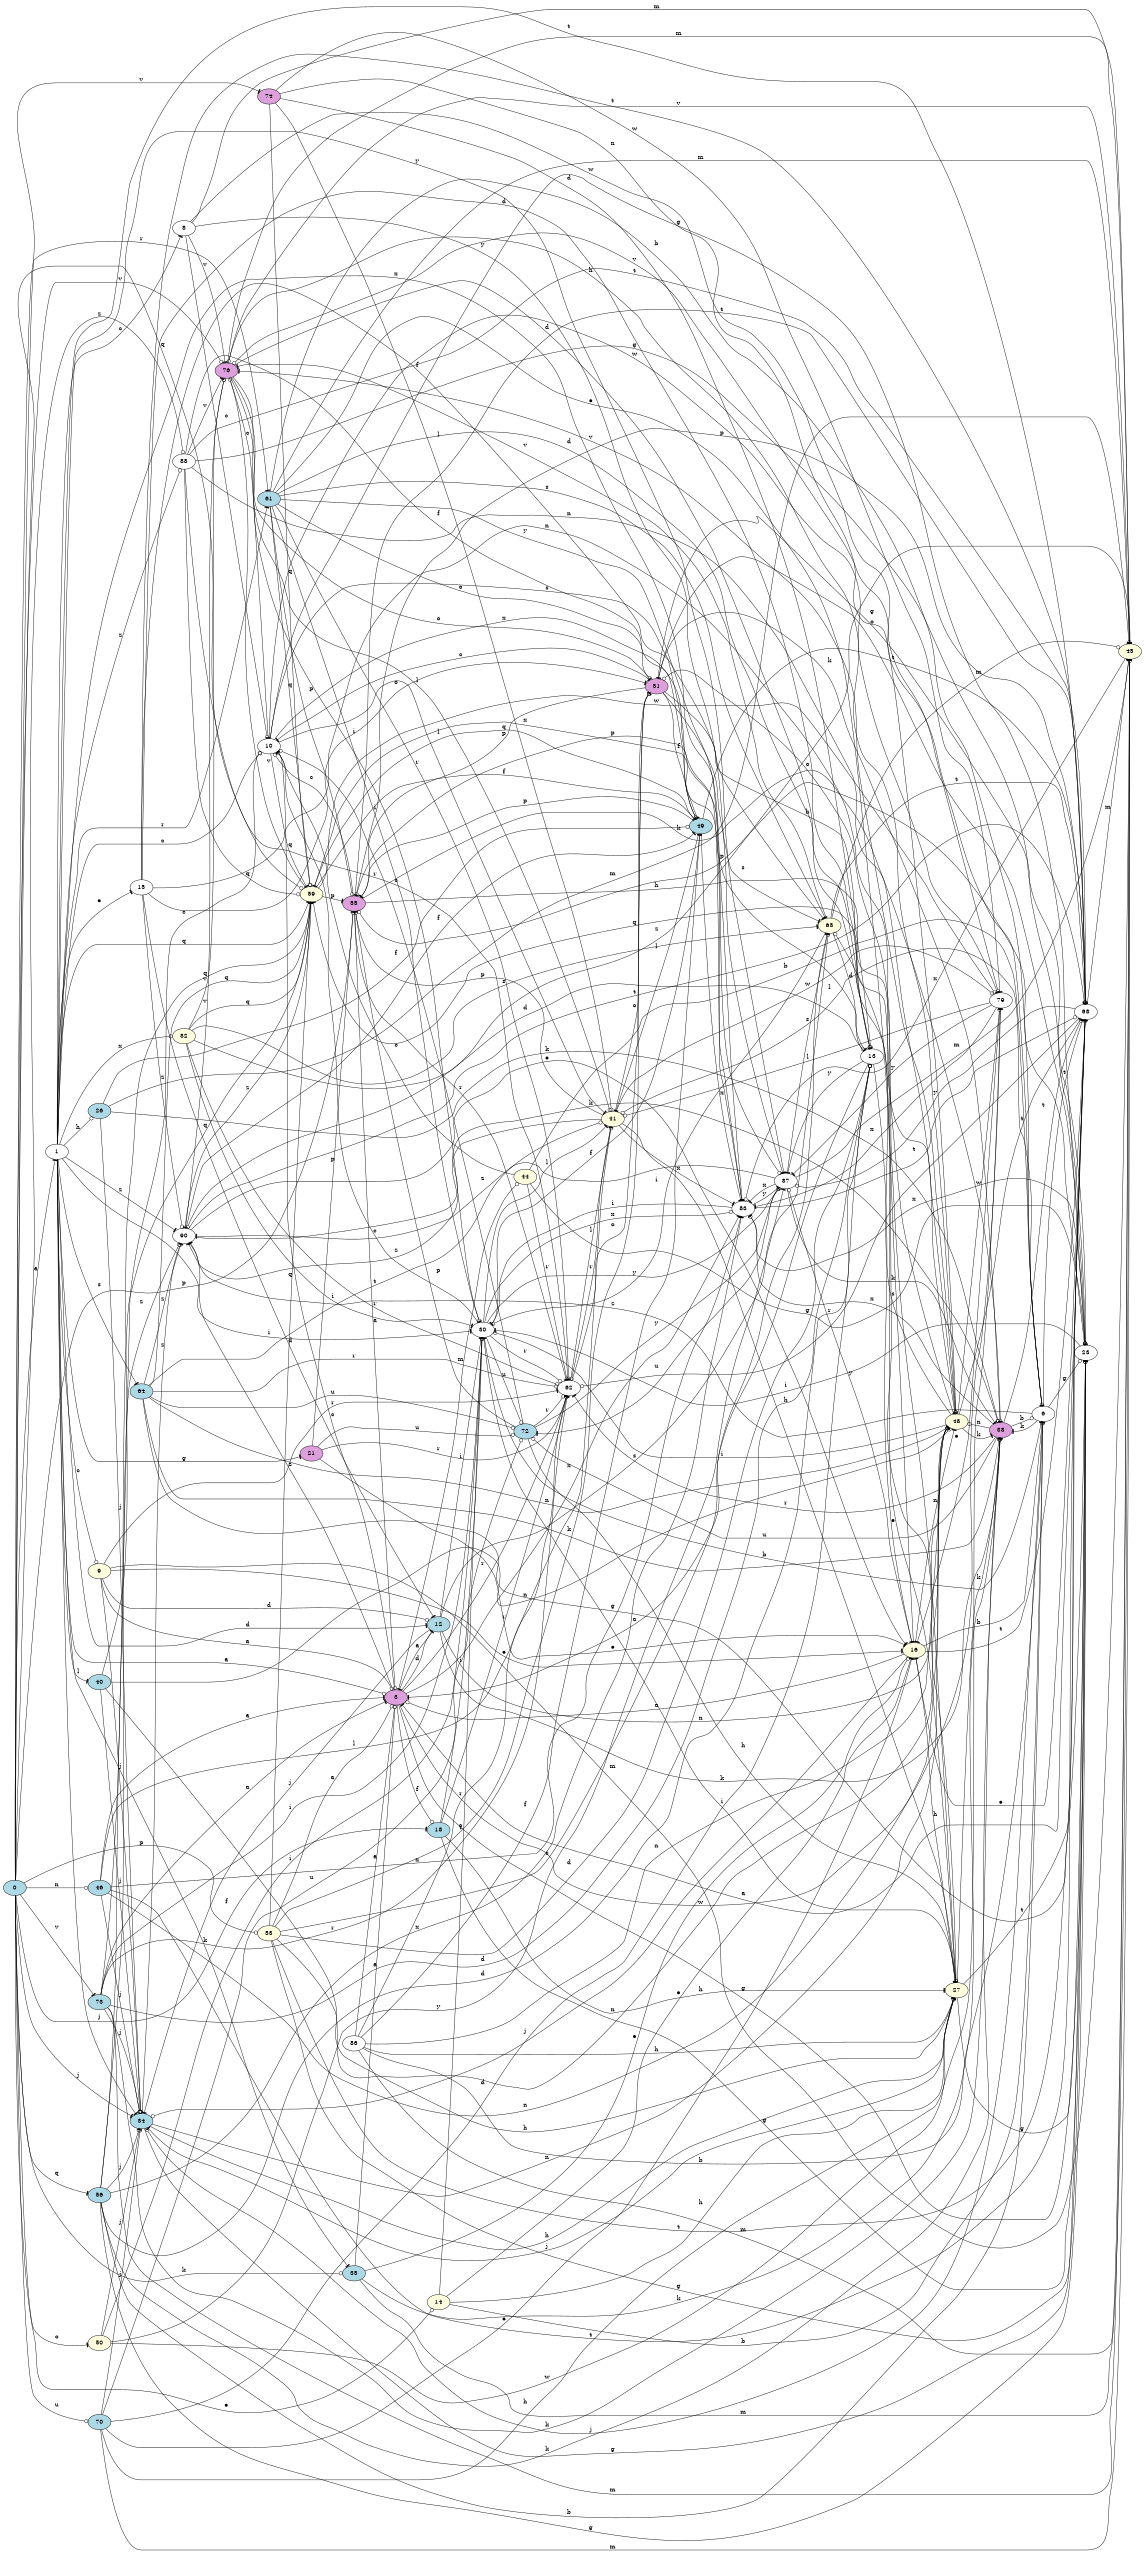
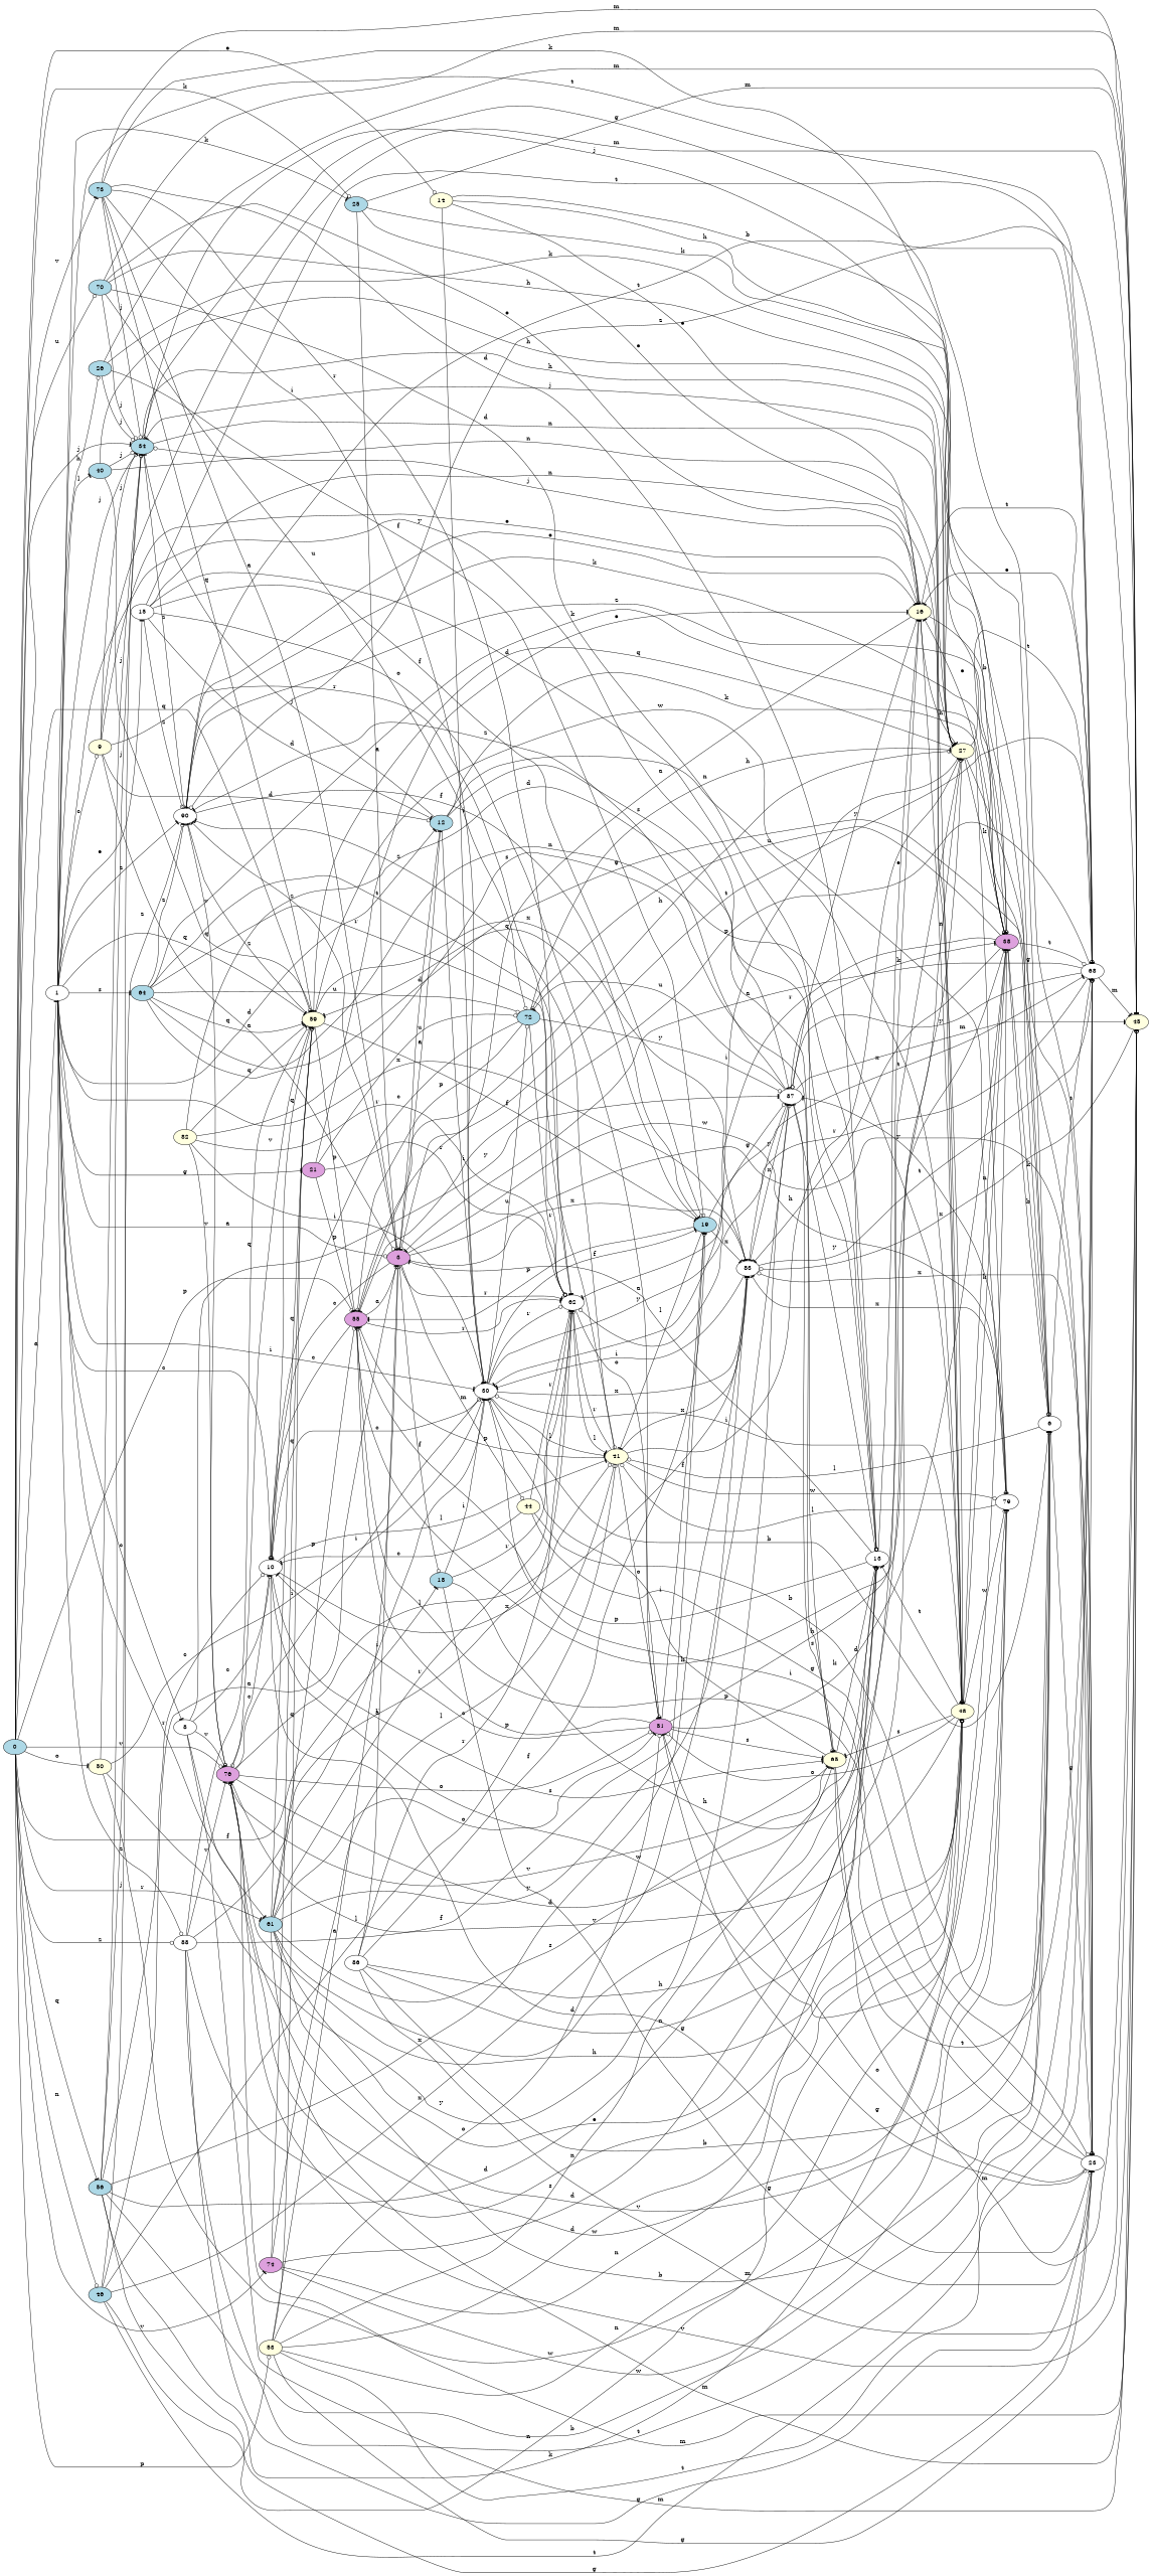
  strict digraph {
    rankdir=LR
    node [fillcolor=white style=filled]
    edge [arrowhead=tee]
    0 [fillcolor=lightblue]
    1
    14 [fillcolor=lightyellow]
    18 [fillcolor=lightblue]
    34 [fillcolor=lightblue]
-   35 [fillcolor=lightblue]
+   35 [fillcolor=lightblue label=25]
    46 [fillcolor=lightblue]
    50 [fillcolor=lightyellow]
    53 [fillcolor=lightyellow]
    55 [fillcolor=plum]
    56 [fillcolor=lightblue]
    59 [fillcolor=lightyellow]
    61 [fillcolor=lightblue]
    70 [fillcolor=lightblue]
    73 [fillcolor=lightblue]
    74 [fillcolor=plum]
    76 [fillcolor=plum]
    88
    3 [fillcolor=plum]
    8
    9 [fillcolor=lightyellow]
    10
    12 [fillcolor=lightblue]
    15
    21 [fillcolor=plum]
    26 [fillcolor=lightblue]
    30
    40 [fillcolor=lightblue]
    64 [fillcolor=lightblue]
    68
    82 [fillcolor=lightyellow]
    83
    87
    90
    6
    16 [fillcolor=lightyellow]
    27 [fillcolor=lightyellow]
    23
    62
    48 [fillcolor=lightyellow]
    38 [fillcolor=plum]
    45 [fillcolor=lightyellow]
    41 [fillcolor=lightyellow]
    79
    65 [fillcolor=lightyellow]
    13
    51 [fillcolor=plum]
-   19 [fillcolor=lightblue label=49]
+   19 [fillcolor=lightblue]
    72 [fillcolor=lightblue]
    86
    44 [fillcolor=lightyellow]
    0 -> 1 [label=a]
    0 -> 14 [arrowhead=odot label=e]
    0 -> 18 [label=f]
    0 -> 34 [label=j]
    0 -> 35 [arrowhead=odot label=k]
    0 -> 46 [arrowhead=odot label=n]
    0 -> 50 [label=o]
    0 -> 53 [arrowhead=odot label=p]
    0 -> 55 [arrowhead=odot label=p]
    0 -> 56 [label=q]
    0 -> 59 [arrowhead=odot label=q]
    0 -> 61 [label=r]
    0 -> 70 [arrowhead=odot label=u]
    0 -> 73 [label=v]
    0 -> 74 [label=v]
    0 -> 76 [arrowhead=odot label=v]
    0 -> 88 [arrowhead=odot label=z]
    1 -> 34 [label=j]
    1 -> 35 [label=k]
    1 -> 59 [label=q]
    1 -> 61 [label=r]
    1 -> 88 [arrowhead=odot label=z]
    1 -> 3 [arrowhead=odot label=a]
    1 -> 8 [label=c]
    1 -> 9 [arrowhead=odot label=c]
    1 -> 10 [arrowhead=odot label=c]
    1 -> 12 [label=d]
    1 -> 15 [label=e]
    1 -> 21 [label=g]
    1 -> 26 [arrowhead=odot label=h]
    1 -> 30 [label=i]
    1 -> 40 [label=l]
    1 -> 64 [label=s]
    1 -> 68 [label=t]
-   1 -> 82 [arrowhead=odot label=x]
    1 -> 83 [label=x]
    1 -> 87 [label=y]
    1 -> 90 [label=z]
    14 -> 30 [arrowhead=odot label=i]
    14 -> 6 [arrowhead=odot label=b]
    14 -> 16 [label=e]
    14 -> 27 [label=h]
    18 -> 30 [label=i]
    18 -> 27 [label=h]
    18 -> 23 [label=g]
    18 -> 62 [label=r]
    34 -> 90 [arrowhead=odot label=z]
    34 -> 27 [arrowhead=odot label=h]
    34 -> 23 [arrowhead=odot label=g]
    34 -> 48 [arrowhead=odot label=n]
    35 -> 3 [arrowhead=odot label=a]
    35 -> 16 [arrowhead=odot label=e]
    35 -> 38 [label=k]
    35 -> 45 [label=m]
    46 -> 34 [arrowhead=odot label=j]
    46 -> 3 [label=a]
    46 -> 68 [label=t]
    46 -> 83 [label=x]
    46 -> 48 [label=n]
    46 -> 41 [arrowhead=odot label=l]
    50 -> 34 [label=j]
    50 -> 30 [arrowhead=odot label=i]
    50 -> 87 [label=y]
    50 -> 79 [label=w]
    53 -> 59 [label=q]
    53 -> 3 [arrowhead=odot label=a]
    53 -> 68 [arrowhead=odot label=t]
    53 -> 23 [label=g]
    53 -> 48 [arrowhead=odot label=n]
    53 -> 65 [label=s]
    53 -> 13 [arrowhead=odot label=d]
    53 -> 51 [arrowhead=odot label=o]
    55 -> 3 [arrowhead=odot label=a]
    55 -> 10 [arrowhead=odot label=c]
    55 -> 68 [label=t]
    55 -> 27 [arrowhead=odot label=h]
    55 -> 62 [label=r]
    55 -> 38 [label=k]
    56 -> 34 [arrowhead=odot label=j]
    56 -> 10 [arrowhead=odot label=c]
    56 -> 83 [label=x]
    56 -> 90 [arrowhead=odot label=z]
    56 -> 6 [label=b]
    56 -> 23 [label=g]
    56 -> 38 [arrowhead=odot label=k]
    56 -> 13 [arrowhead=odot label=d]
    59 -> 55 [label=p]
    59 -> 76 [arrowhead=odot label=v]
    59 -> 83 [label=x]
    59 -> 90 [label=z]
    59 -> 79 [arrowhead=odot label=w]
    59 -> 19 [label=f]
    61 -> 55 [arrowhead=odot label=p]
    61 -> 59 [arrowhead=odot label=q]
    61 -> 30 [label=i]
    61 -> 87 [arrowhead=odot label=y]
    61 -> 6 [label=b]
    61 -> 16 [label=e]
    61 -> 62 [arrowhead=odot label=r]
    61 -> 45 [arrowhead=odot label=m]
    61 -> 65 [label=s]
    61 -> 13 [label=d]
    61 -> 51 [label=o]
    70 -> 34 [arrowhead=odot label=j]
    70 -> 16 [label=e]
    70 -> 27 [label=h]
    70 -> 45 [label=m]
    70 -> 13 [arrowhead=odot label=d]
    70 -> 72 [arrowhead=odot label=u]
    73 -> 34 [arrowhead=odot label=j]
    73 -> 59 [label=q]
    73 -> 3 [label=a]
    73 -> 30 [label=i]
    73 -> 62 [label=r]
    73 -> 38 [arrowhead=odot label=k]
    73 -> 45 [label=m]
    73 -> 13 [arrowhead=odot label=d]
    74 -> 59 [arrowhead=odot label=q]
    74 -> 48 [arrowhead=odot label=n]
    74 -> 41 [arrowhead=odot label=l]
    74 -> 79 [label=w]
    74 -> 13 [arrowhead=odot label=d]
    76 -> 10 [label=c]
    76 -> 30 [arrowhead=odot label=i]
    76 -> 48 [arrowhead=odot label=h]
    76 -> 45 [label=m]
    76 -> 41 [arrowhead=odot label=l]
    76 -> 13 [arrowhead=odot label=d]
    76 -> 51 [arrowhead=odot label=o]
    88 -> 59 [arrowhead=odot label=q]
    88 -> 76 [label=v]
    88 -> 68 [arrowhead=odot label=t]
    88 -> 23 [label=g]
    88 -> 62 [label=r]
    88 -> 48 [arrowhead=odot label=n]
    88 -> 19 [arrowhead=odot label=f]
    3 -> 18 [arrowhead=odot label=f]
    3 -> 10 [label=c]
    3 -> 12 [label=d]
    3 -> 83 [label=x]
    3 -> 90 [label=z]
    3 -> 23 [label=g]
    3 -> 62 [label=r]
    3 -> 79 [label=w]
    3 -> 44 [arrowhead=odot label=m]
    8 -> 76 [label=v]
    8 -> 10 [arrowhead=odot label=c]
    8 -> 87 [label=y]
    8 -> 45 [label=m]
    8 -> 79 [arrowhead=odot label=w]
    9 -> 34 [arrowhead=odot label=j]
    9 -> 3 [arrowhead=odot label=a]
    9 -> 12 [arrowhead=odot label=d]
    9 -> 16 [label=e]
    9 -> 62 [label=r]
    9 -> 45 [label=m]
    10 -> 59 [label=q]
    10 -> 83 [label=x]
    10 -> 23 [arrowhead=odot label=g]
    10 -> 41 [label=l]
    10 -> 79 [label=w]
    10 -> 65 [label=s]
    12 -> 34 [label=j]
    12 -> 3 [label=a]
    12 -> 30 [label=i]
    12 -> 48 [label=n]
    12 -> 38 [label=k]
    12 -> 65 [arrowhead=odot label=s]
    15 -> 12 [label=d]
    15 -> 68 [arrowhead=odot label=t]
    15 -> 90 [arrowhead=odot label=z]
    15 -> 48 [label=n]
    15 -> 13 [arrowhead=odot label=d]
    15 -> 51 [label=o]
    15 -> 19 [arrowhead=odot label=f]
    21 -> 55 [label=p]
    21 -> 16 [label=e]
    21 -> 62 [arrowhead=odot label=r]
    21 -> 72 [arrowhead=odot label=u]
    26 -> 34 [arrowhead=odot label=j]
    26 -> 38 [arrowhead=odot label=k]
    26 -> 45 [label=m]
    26 -> 19 [arrowhead=odot label=f]
    30 -> 10 [arrowhead=odot label=c]
    30 -> 83 [arrowhead=odot label=x]
    30 -> 87 [arrowhead=odot label=y]
    30 -> 6 [label=b]
    30 -> 62 [arrowhead=odot label=r]
    30 -> 41 [label=l]
    30 -> 19 [label=f]
    30 -> 72 [arrowhead=odot label=u]
    40 -> 34 [arrowhead=odot label=j]
    40 -> 59 [label=q]
    40 -> 27 [label=h]
    40 -> 48 [arrowhead=odot label=n]
    64 -> 59 [label=q]
    64 -> 90 [label=z]
    64 -> 23 [label=g]
    64 -> 62 [arrowhead=odot label=r]
    64 -> 48 [label=n]
    64 -> 38 [arrowhead=odot label=k]
    64 -> 41 [arrowhead=odot label=t]
    64 -> 72 [arrowhead=odot label=u]
    68 -> 55 [label=p]
    68 -> 3 [label=a]
    68 -> 87 [arrowhead=odot label=y]
    68 -> 16 [label=e]
    68 -> 62 [arrowhead=odot label=r]
    68 -> 45 [label=m]
    82 -> 59 [label=q]
    82 -> 76 [arrowhead=odot label=v]
    82 -> 30 [label=i]
    82 -> 62 [arrowhead=odot label=r]
    82 -> 65 [label=s]
    82 -> 13 [arrowhead=odot label=d]
    83 -> 30 [label=i]
    83 -> 68 [arrowhead=odot label=t]
    83 -> 87 [label=y]
    87 -> 83 [label=x]
    87 -> 90 [label=z]
    87 -> 38 [label=k]
    87 -> 45 [label=m]
    87 -> 65 [label=s]
    87 -> 72 [label=u]
    90 -> 76 [arrowhead=odot label=v]
    90 -> 68 [arrowhead=odot label=t]
    90 -> 16 [label=e]
    90 -> 38 [arrowhead=odot label=k]
    90 -> 19 [label=f]
    6 -> 34 [arrowhead=odot label=j]
    6 -> 76 [arrowhead=odot label=v]
    6 -> 68 [label=t]
    6 -> 90 [label=z]
    6 -> 23 [arrowhead=odot label=g]
    6 -> 38 [label=k]
    6 -> 41 [arrowhead=odot label=l]
    16 -> 34 [arrowhead=odot label=j]
    16 -> 3 [arrowhead=odot label=a]
    16 -> 68 [label=t]
    16 -> 87 [arrowhead=odot label=y]
    16 -> 6 [arrowhead=odot label=b]
    16 -> 27 [label=h]
    16 -> 48 [label=n]
    27 -> 34 [label=j]
    27 -> 59 [label=q]
    27 -> 30 [label=i]
    27 -> 68 [label=t]
    27 -> 23 [arrowhead=odot label=g]
    27 -> 38 [label=k]
    23 -> 55 [arrowhead=odot label=p]
    23 -> 30 [label=i]
    23 -> 83 [arrowhead=odot label=x]
    23 -> 51 [label=o]
    62 -> 41 [label=l]
    62 -> 51 [arrowhead=odot label=o]
    48 -> 76 [label=v]
    48 -> 30 [arrowhead=odot label=i]
-   48 -> 68 [label=t]
+   48 -> 13 [label=t]
    48 -> 38 [label=k]
    48 -> 79 [arrowhead=odot label=w]
-   48 -> 65 [arrowhead=odot label=s]
+   48 -> 65 [label=s]
    48 -> 51 [arrowhead=odot label=o]
    38 -> 68 [arrowhead=odot label=t]
    38 -> 83 [label=x]
    38 -> 6 [arrowhead=odot label=b]
    38 -> 62 [label=r]
    38 -> 48 [arrowhead=odot label=n]
    38 -> 72 [arrowhead=odot label=u]
    45 -> 76 [arrowhead=odot label=v]
    45 -> 83 [arrowhead=odot label=x]
    45 -> 90 [arrowhead=odot label=z]
    41 -> 55 [label=p]
    41 -> 83 [label=x]
    41 -> 90 [label=z]
    41 -> 27 [label=h]
    41 -> 62 [arrowhead=odot label=r]
    41 -> 79 [arrowhead=odot label=w]
    41 -> 51 [label=o]
    79 -> 83 [label=x]
    79 -> 87 [label=y]
    79 -> 16 [label=e]
    79 -> 41 [arrowhead=odot label=l]
    65 -> 76 [label=v]
    65 -> 30 [arrowhead=odot label=i]
    65 -> 68 [arrowhead=odot label=t]
    65 -> 45 [arrowhead=odot label=m]
    65 -> 13 [label=d]
    13 -> 55 [arrowhead=odot label=p]
    13 -> 3 [label=a]
    13 -> 87 [label=y]
    13 -> 16 [label=e]
    51 -> 55 [label=p]
    51 -> 10 [label=c]
    51 -> 27 [arrowhead=odot label=h]
    51 -> 23 [arrowhead=odot label=g]
    51 -> 38 [arrowhead=odot label=k]
    51 -> 65 [label=s]
    51 -> 19 [label=f]
    19 -> 55 [label=p]
    19 -> 59 [label=q]
    19 -> 68 [label=t]
    19 -> 83 [label=x]
    19 -> 41 [label=l]
    72 -> 55 [arrowhead=odot label=p]
    72 -> 10 [arrowhead=odot label=c]
    72 -> 87 [arrowhead=odot label=y]
    72 -> 27 [label=h]
    72 -> 62 [arrowhead=odot label=r]
    86 -> 3 [arrowhead=odot label=a]
    86 -> 6 [label=b]
    86 -> 27 [arrowhead=odot label=h]
    86 -> 62 [label=r]
    86 -> 48 [arrowhead=odot label=n]
    86 -> 45 [arrowhead=odot label=m]
    86 -> 19 [label=f]
    44 -> 10 [label=c]
    44 -> 6 [arrowhead=odot label=b]
    44 -> 23 [arrowhead=odot label=g]
    44 -> 62 [arrowhead=odot label=r]
  }
